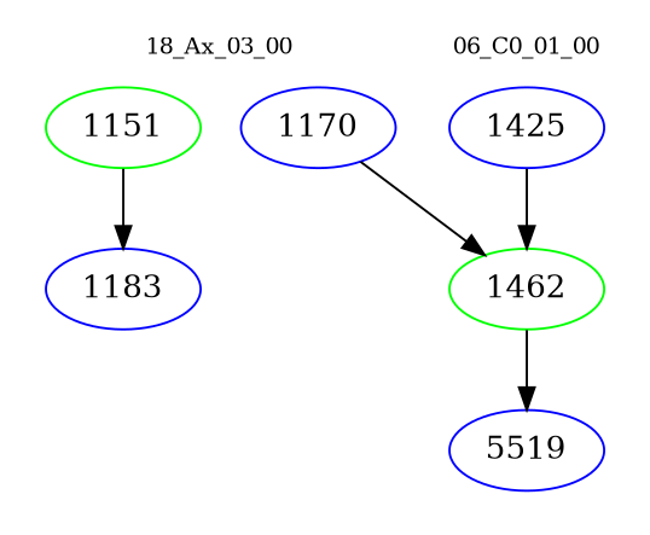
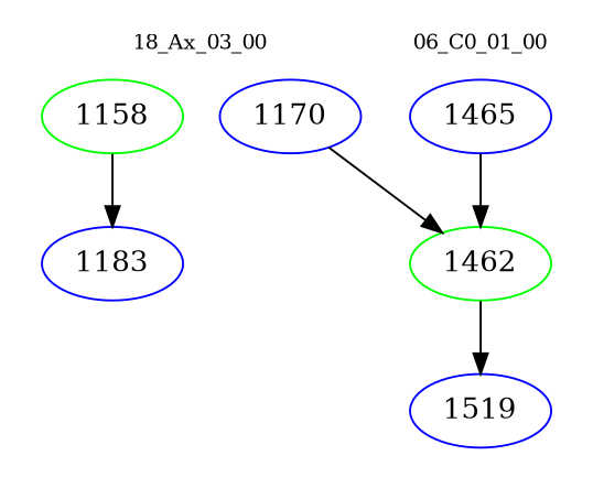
  digraph {
    node [color=blue]
    edge [color=black]
    n1 [label=1170]
-   n2 [color=green label=1151]
+   n2 [color=green label=1158]
    n3 [label=1183]
-   n4 [label=1425]
+   n4 [label=1465]
    n5 [color=green label=1462]
-   n6 [label=5519]
+   n6 [label=1519]
    subgraph cluster_1 {
      color=white
      fontsize=10
      label="18_Ax_03_00"
      n1
      n2
      n3
    }
    subgraph cluster_2 {
      color=white
      fontsize=10
      label="06_C0_01_00"
      n4
      n5
      n6
    }
    n1 -> n5
    n2 -> n3
    n4 -> n5
    n5 -> n6
  }
